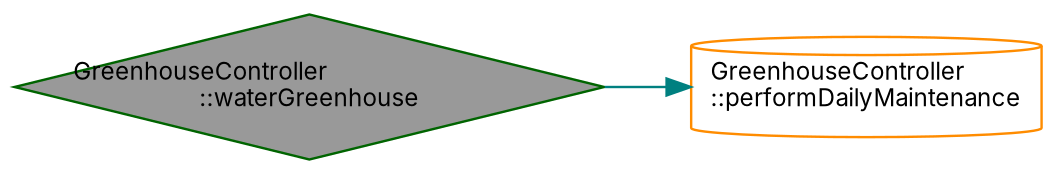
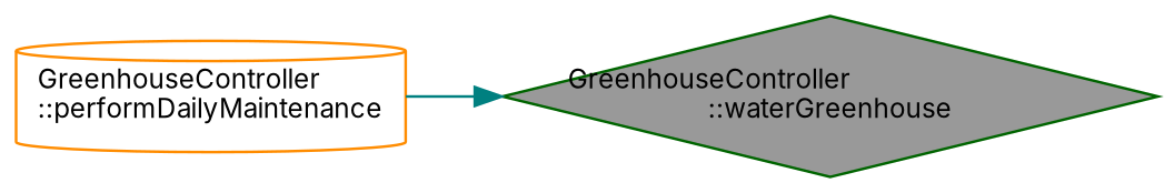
  digraph {
    rankdir=RL
    fontname=Inter
    node [fontname=Inter fontsize=10 style=filled]
    n1 [color=darkgreen fillcolor=grey60 fontcolor=black height=0.2 label="GreenhouseController\l::waterGreenhouse" shape=diamond width=0.4]
    n2 [color=darkorange fillcolor=white height=0.2 label="GreenhouseController\l::performDailyMaintenance" shape=cylinder width=0.4]
-   n2 -> n1 [color=teal dir=back fontname=Inter fontsize=10 labelfontname=Helvetica labelfontsize=10 style=solid]
+   n1 -> n2 [color=teal dir=back fontname=Inter fontsize=10 labelfontname=Helvetica labelfontsize=10 style=solid]
  }
